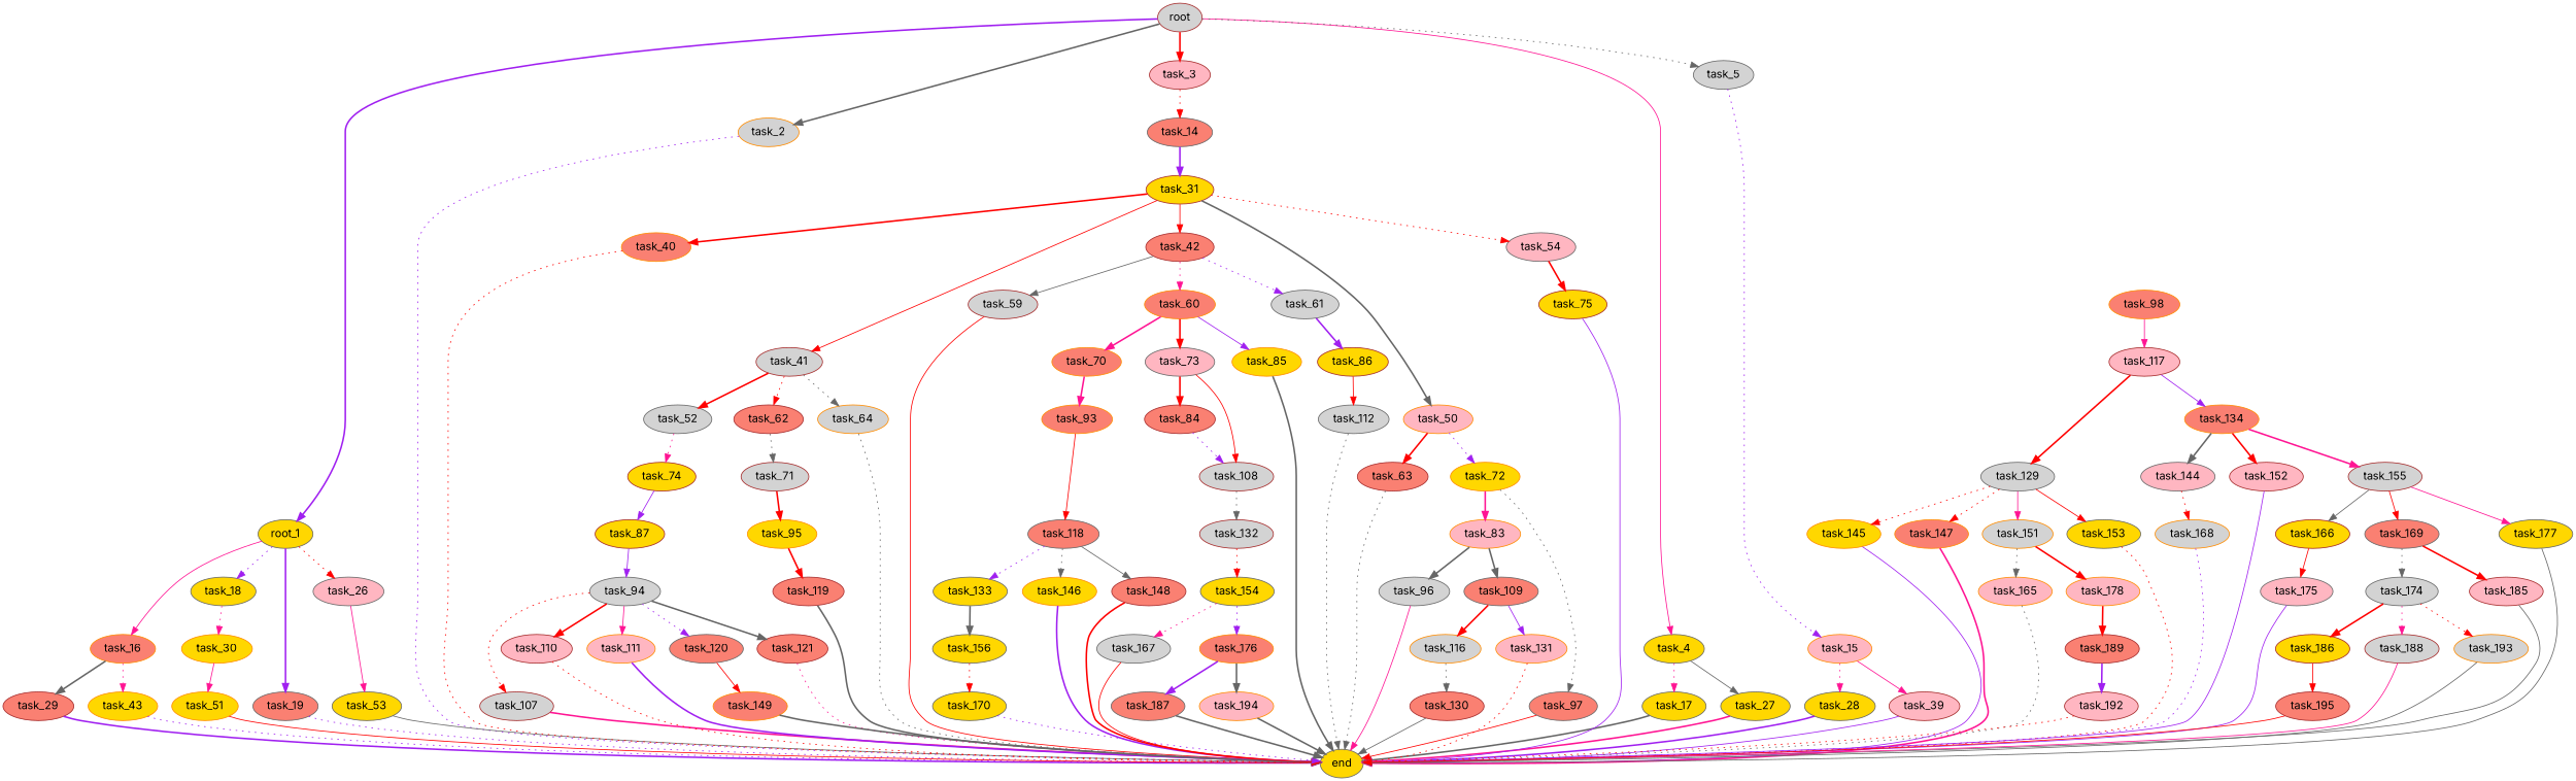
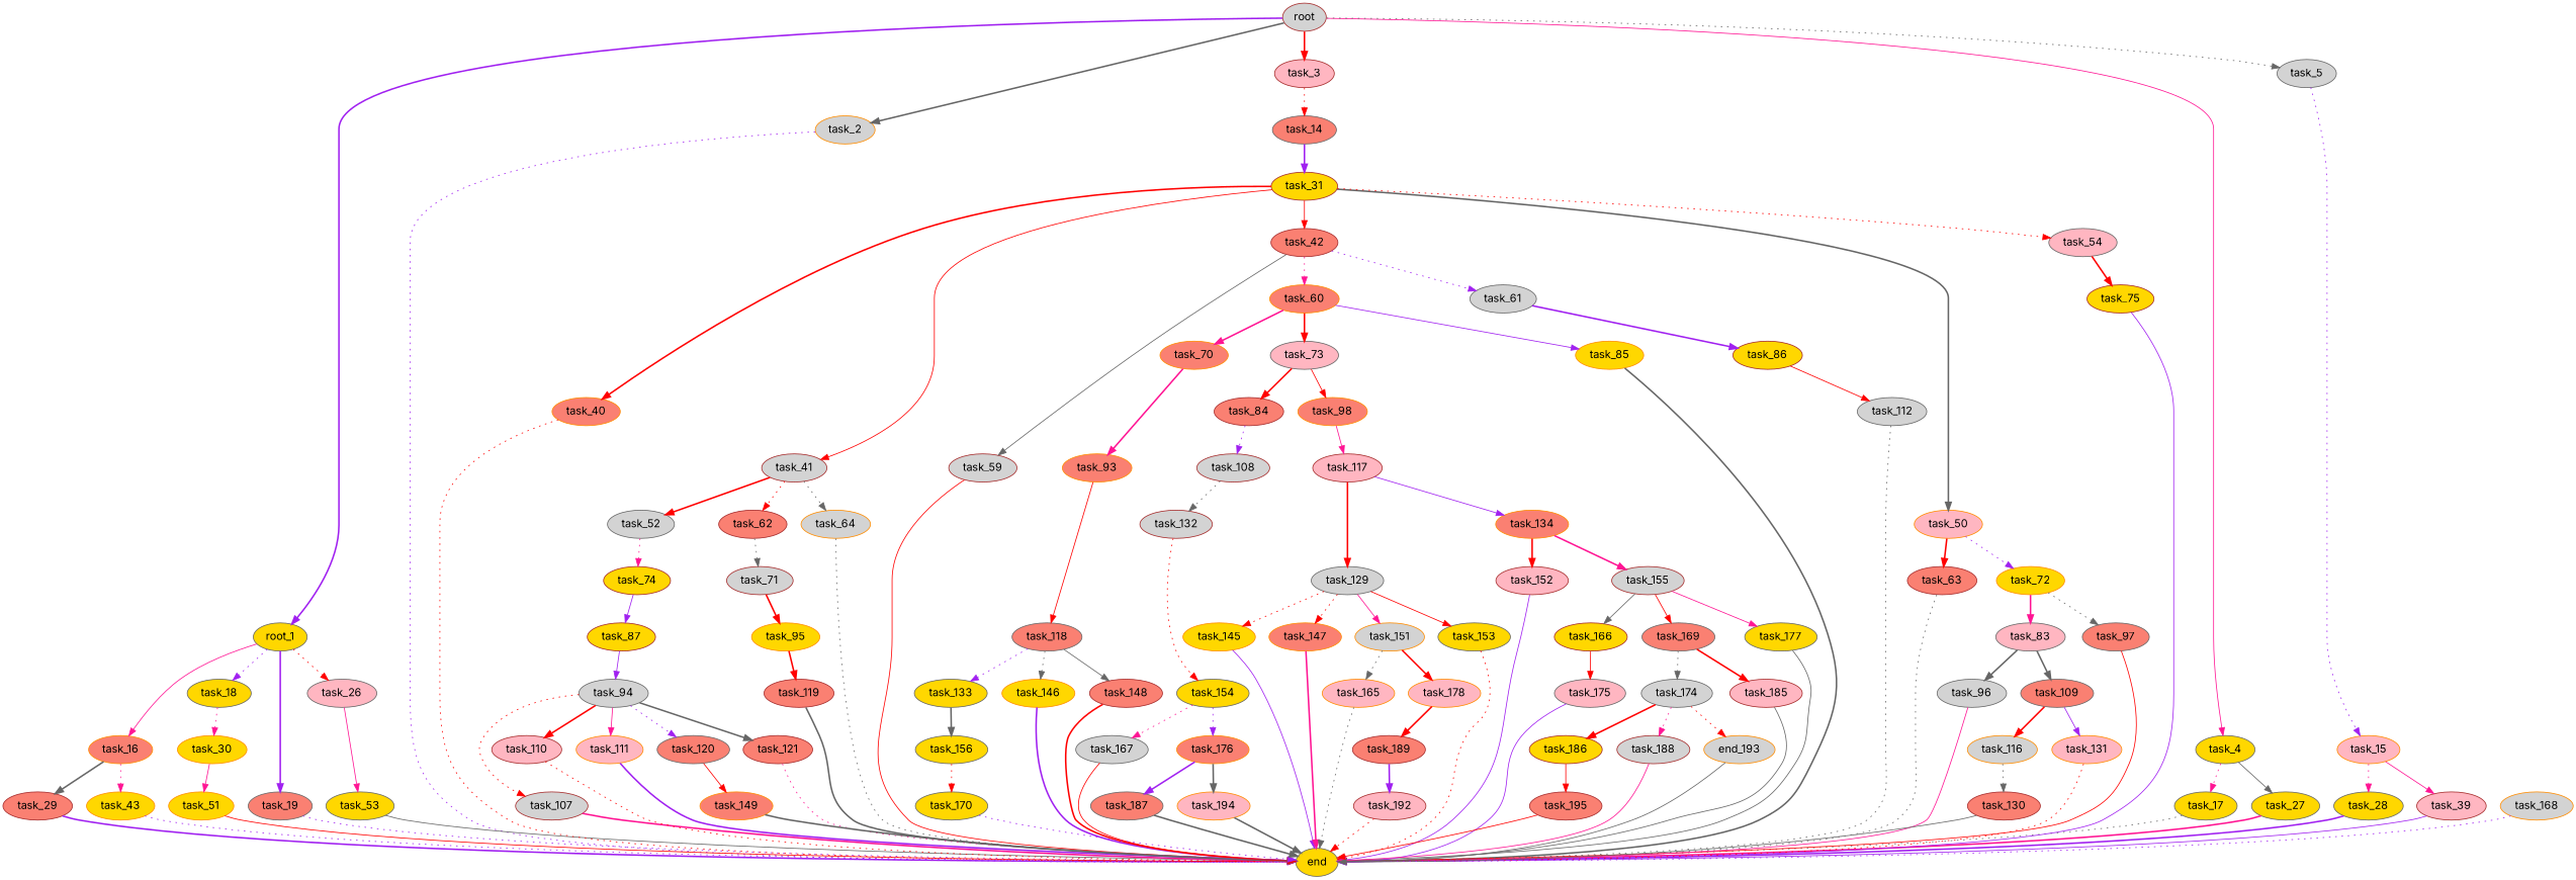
  digraph {
    fontname=Inter
    node [color=gray40 fillcolor=gold fontname=Inter style=filled]
    edge [color=red fontname=Inter style=dotted]
    root [color=brown fillcolor=lightgrey]
    n2 [label=root_1]
    task_2 [color=darkorange fillcolor=lightgrey]
    task_3 [color=brown fillcolor=lightpink]
    task_4
    task_5 [fillcolor=lightgrey]
    task_16 [color=darkorange fillcolor=salmon]
    task_18
    task_19 [fillcolor=salmon]
    task_26 [fillcolor=lightpink]
    end
    task_14 [fillcolor=salmon]
    task_17
    task_27
    task_15 [color=darkorange fillcolor=lightpink]
    task_29 [color=brown fillcolor=salmon]
    task_43 [color=darkorange]
    task_30 [color=darkorange]
    task_53
    task_31 [color=brown]
    task_28
    task_39 [color=brown fillcolor=lightpink]
    task_51 [color=darkorange]
    task_40 [color=darkorange fillcolor=salmon]
    task_41 [color=brown fillcolor=lightgrey]
    task_42 [color=brown fillcolor=salmon]
    task_50 [color=darkorange fillcolor=lightpink]
    task_54 [fillcolor=lightpink]
    task_52 [fillcolor=lightgrey]
    task_62 [color=brown fillcolor=salmon]
    task_64 [color=darkorange fillcolor=lightgrey]
    task_59 [color=brown fillcolor=lightgrey]
    task_60 [color=darkorange fillcolor=salmon]
    task_61 [fillcolor=lightgrey]
    task_63 [color=brown fillcolor=salmon]
    task_72 [color=darkorange]
    task_75 [color=brown]
    task_74 [color=brown]
    task_71 [color=brown fillcolor=lightgrey]
    task_70 [color=darkorange fillcolor=salmon]
    task_73 [fillcolor=lightpink]
    task_85 [color=darkorange]
    task_86 [color=brown]
-   task_83 [color=darkorange fillcolor=lightpink]
+   task_83 [fillcolor=lightpink]
    task_97 [fillcolor=salmon]
    task_87 [color=brown]
    task_95 [color=darkorange]
    task_93 [color=darkorange fillcolor=salmon]
    task_84 [color=brown fillcolor=salmon]
    task_98 [color=darkorange fillcolor=salmon]
    task_112 [fillcolor=lightgrey]
    task_96 [fillcolor=lightgrey]
    task_109 [fillcolor=salmon]
    task_94 [fillcolor=lightgrey]
    task_118 [fillcolor=salmon]
    task_108 [color=brown fillcolor=lightgrey]
    task_117 [color=brown fillcolor=lightpink]
    task_119 [color=brown fillcolor=salmon]
    task_133
    task_146 [color=darkorange]
    task_148 [color=brown fillcolor=salmon]
    task_116 [color=darkorange fillcolor=lightgrey]
    task_131 [color=darkorange fillcolor=lightpink]
    task_132 [color=brown fillcolor=lightgrey]
    task_129 [fillcolor=lightgrey]
    task_134 [color=darkorange fillcolor=salmon]
    task_107 [color=brown fillcolor=lightgrey]
    task_110 [color=brown fillcolor=lightpink]
    task_111 [color=darkorange fillcolor=lightpink]
    task_120 [fillcolor=salmon]
    task_121 [color=brown fillcolor=salmon]
    task_130 [color=brown fillcolor=salmon]
    task_154
    task_149 [color=darkorange fillcolor=salmon]
    task_156
    task_145 [color=darkorange]
    task_147 [color=darkorange fillcolor=salmon]
    task_151 [color=darkorange fillcolor=lightgrey]
    task_153
-   task_144 [fillcolor=lightpink]
    task_152 [color=brown fillcolor=lightpink]
    task_155 [color=brown fillcolor=lightgrey]
    task_167 [fillcolor=lightgrey]
    task_176 [color=darkorange fillcolor=salmon]
    task_165 [color=darkorange fillcolor=lightpink]
    task_178 [color=darkorange fillcolor=lightpink]
    task_168 [color=darkorange fillcolor=lightgrey]
    task_166 [color=brown]
    task_169 [fillcolor=salmon]
    task_177
    task_170
    task_189 [color=brown fillcolor=salmon]
    task_187 [fillcolor=salmon]
    task_194 [color=darkorange fillcolor=lightpink]
    task_175 [fillcolor=lightpink]
    task_174 [fillcolor=lightgrey]
    task_185 [color=brown fillcolor=lightpink]
    task_192 [color=brown fillcolor=lightpink]
    task_186 [color=brown]
    task_188 [color=brown fillcolor=lightgrey]
-   task_193 [color=darkorange fillcolor=lightgrey]
+   task_193 [color=darkorange fillcolor=lightgrey label=end_193]
    task_195 [color=brown fillcolor=salmon]
    root -> n2 [color=purple style=bold]
    root -> task_2 [color=gray40 style=bold]
    root -> task_3 [style=bold]
    root -> task_4 [color=deeppink style=solid]
    root -> task_5 [color=gray40]
    n2 -> task_16 [color=deeppink style=solid]
    n2 -> task_18 [color=purple]
    n2 -> task_19 [color=purple style=bold]
    n2 -> task_26
    task_2 -> end [color=purple]
    task_3 -> task_14
    task_4 -> task_17 [color=deeppink]
    task_4 -> task_27 [color=gray40 style=solid]
    task_5 -> task_15 [color=purple]
    task_16 -> task_29 [color=gray40 style=bold]
    task_16 -> task_43 [color=deeppink]
    task_18 -> task_30 [color=deeppink]
    task_19 -> end [color=purple]
    task_26 -> task_53 [color=deeppink style=solid]
    task_14 -> task_31 [color=purple style=bold]
-   task_17 -> end [color=gray40 style=bold]
+   task_17 -> end [color=gray40]
    task_27 -> end [color=deeppink style=bold]
    task_15 -> task_28 [color=deeppink]
    task_15 -> task_39 [color=deeppink style=solid]
    task_29 -> end [color=purple style=bold]
    task_43 -> end [color=purple]
    task_30 -> task_51 [color=deeppink style=solid]
    task_53 -> end [color=gray40 style=solid]
    task_31 -> task_40 [style=bold]
    task_31 -> task_41 [style=solid]
    task_31 -> task_42 [style=solid]
    task_31 -> task_50 [color=gray40 style=bold]
    task_31 -> task_54
    task_28 -> end [color=purple style=bold]
    task_39 -> end [color=purple style=solid]
    task_51 -> end [style=solid]
    task_40 -> end
    task_41 -> task_52 [style=bold]
    task_41 -> task_62
    task_41 -> task_64 [color=gray40]
    task_42 -> task_59 [color=gray40 style=solid]
    task_42 -> task_60 [color=deeppink]
    task_42 -> task_61 [color=purple]
    task_50 -> task_63 [style=bold]
    task_50 -> task_72 [color=purple]
    task_54 -> task_75 [style=bold]
    task_52 -> task_74 [color=deeppink]
    task_62 -> task_71 [color=gray40]
    task_64 -> end [color=gray40]
    task_59 -> end [style=solid]
    task_60 -> task_70 [color=deeppink style=bold]
    task_60 -> task_73 [style=bold]
    task_60 -> task_85 [color=purple style=solid]
    task_61 -> task_86 [color=purple style=bold]
    task_63 -> end [color=gray40]
    task_72 -> task_83 [color=deeppink style=bold]
    task_72 -> task_97 [color=gray40]
    task_75 -> end [color=purple style=solid]
    task_74 -> task_87 [color=purple style=solid]
    task_71 -> task_95 [style=bold]
    task_70 -> task_93 [color=deeppink style=bold]
    task_73 -> task_84 [style=bold]
-   task_73 -> task_108 [style=solid]
+   task_73 -> task_98 [style=solid]
    task_85 -> end [color=gray40 style=bold]
    task_86 -> task_112 [style=solid]
    task_83 -> task_96 [color=gray40 style=bold]
    task_83 -> task_109 [color=gray40 style=bold]
    task_97 -> end [style=solid]
    task_87 -> task_94 [color=purple style=solid]
    task_95 -> task_119 [style=bold]
    task_93 -> task_118 [style=solid]
    task_84 -> task_108 [color=purple]
    task_98 -> task_117 [color=deeppink style=solid]
    task_112 -> end [color=gray40]
    task_96 -> end [color=deeppink style=solid]
    task_109 -> task_116 [style=bold]
    task_109 -> task_131 [color=purple style=solid]
    task_94 -> task_107
    task_94 -> task_110 [style=bold]
    task_94 -> task_111 [color=deeppink style=solid]
    task_94 -> task_120 [color=purple]
    task_94 -> task_121 [color=gray40 style=bold]
    task_118 -> task_133 [color=purple]
    task_118 -> task_146 [color=gray40]
    task_118 -> task_148 [color=gray40 style=solid]
    task_108 -> task_132 [color=gray40]
    task_117 -> task_129 [style=bold]
    task_117 -> task_134 [color=purple style=solid]
    task_119 -> end [color=gray40 style=bold]
    task_133 -> task_156 [color=gray40 style=bold]
    task_146 -> end [color=purple style=bold]
    task_148 -> end [style=bold]
    task_116 -> task_130 [color=gray40]
    task_131 -> end
    task_132 -> task_154
    task_129 -> task_145
    task_129 -> task_147
    task_129 -> task_151 [color=deeppink style=solid]
    task_129 -> task_153 [style=solid]
-   task_134 -> task_144 [color=gray40 style=bold]
    task_134 -> task_152 [style=bold]
    task_134 -> task_155 [color=deeppink style=bold]
    task_107 -> end [color=deeppink style=bold]
    task_110 -> end
    task_111 -> end [color=purple style=bold]
    task_120 -> task_149 [style=solid]
    task_121 -> end [color=deeppink]
    task_130 -> end [color=gray40 style=solid]
    task_154 -> task_167 [color=deeppink]
    task_154 -> task_176 [color=purple]
    task_149 -> end [color=gray40 style=bold]
    task_156 -> task_170
    task_145 -> end [color=purple style=solid]
    task_147 -> end [color=deeppink style=bold]
    task_151 -> task_165 [color=gray40]
    task_151 -> task_178 [style=bold]
    task_153 -> end
-   task_144 -> task_168
    task_152 -> end [color=purple style=solid]
    task_155 -> task_166 [color=gray40 style=solid]
    task_155 -> task_169 [style=solid]
    task_155 -> task_177 [color=deeppink style=solid]
    task_167 -> end [style=solid]
    task_176 -> task_187 [color=purple style=bold]
    task_176 -> task_194 [color=gray40 style=bold]
    task_165 -> end [color=gray40]
    task_178 -> task_189 [style=bold]
    task_168 -> end [color=purple]
    task_166 -> task_175 [style=solid]
    task_169 -> task_174 [color=gray40]
    task_169 -> task_185 [style=bold]
    task_177 -> end [color=gray40 style=solid]
    task_170 -> end [color=purple]
    task_189 -> task_192 [color=purple style=bold]
    task_187 -> end [color=gray40 style=bold]
    task_194 -> end [color=gray40 style=bold]
    task_175 -> end [color=purple style=solid]
    task_174 -> task_186 [style=bold]
    task_174 -> task_188 [color=deeppink]
    task_174 -> task_193
    task_185 -> end [color=gray40 style=solid]
    task_192 -> end
    task_186 -> task_195 [style=solid]
    task_188 -> end [color=deeppink style=solid]
    task_193 -> end [color=gray40 style=solid]
    task_195 -> end [style=solid]
  }
